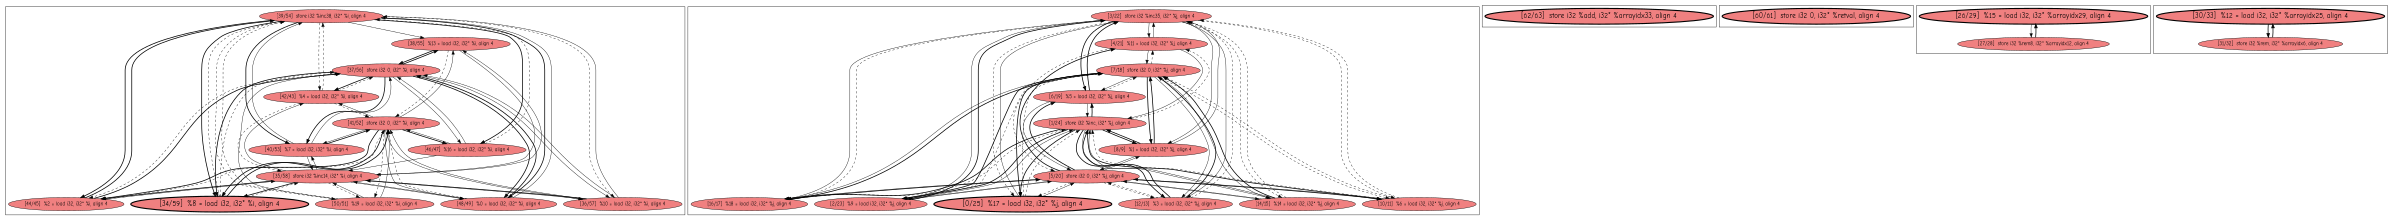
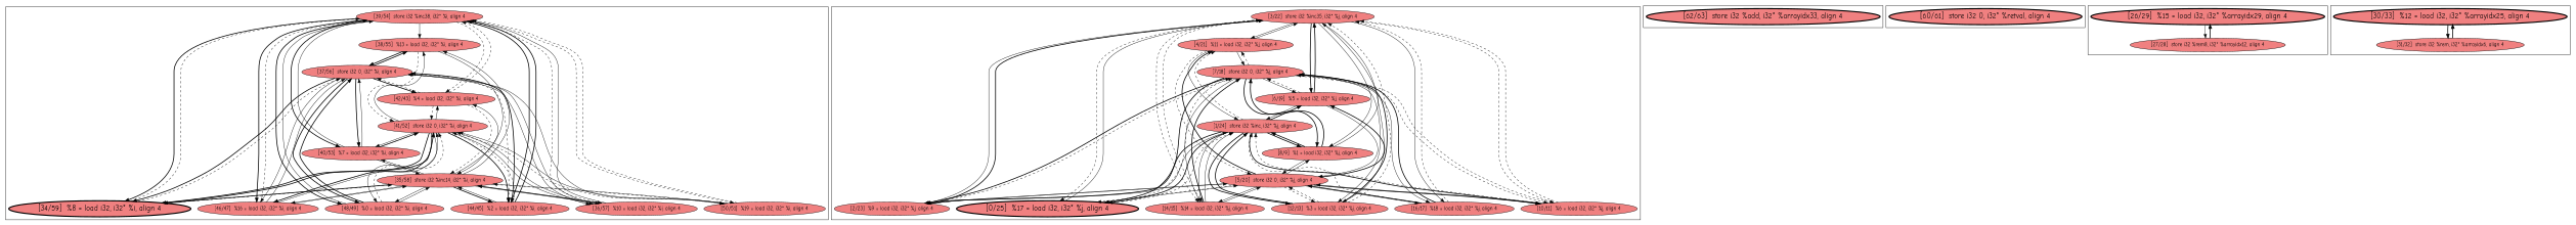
  digraph {
    fontname="Comic Neue"
    node [fillcolor=lightcoral fontname="Comic Neue" shape=ellipse style=filled]
    edge [fontname="Comic Neue" style=solid]
    n1 [label="[39/54]  store i32 %inc38, i32* %i, align 4"]
    n2 [label="[38/55]  %13 = load i32, i32* %i, align 4"]
    n3 [fontsize=20 label="[34/59]  %8 = load i32, i32* %i, align 4" penwidth=3.0]
    n4 [label="[48/49]  %0 = load i32, i32* %i, align 4"]
    n5 [label="[36/57]  %10 = load i32, i32* %i, align 4"]
    n6 [label="[44/45]  %2 = load i32, i32* %i, align 4"]
    n7 [label="[50/51]  %19 = load i32, i32* %i, align 4"]
    n8 [label="[46/47]  %16 = load i32, i32* %i, align 4"]
    n9 [label="[40/53]  %7 = load i32, i32* %i, align 4"]
    n10 [label="[42/43]  %4 = load i32, i32* %i, align 4"]
    n11 [label="[37/56]  store i32 0, i32* %i, align 4"]
    n12 [label="[35/58]  store i32 %inc14, i32* %i, align 4"]
    n13 [label="[41/52]  store i32 0, i32* %i, align 4"]
    n14 [label="[3/22]  store i32 %inc35, i32* %j, align 4"]
    n15 [label="[4/21]  %11 = load i32, i32* %j, align 4"]
    n16 [label="[2/23]  %9 = load i32, i32* %j, align 4"]
    n17 [label="[12/13]  %3 = load i32, i32* %j, align 4"]
    n18 [label="[14/15]  %14 = load i32, i32* %j, align 4"]
    n19 [label="[10/11]  %6 = load i32, i32* %j, align 4"]
    n20 [label="[16/17]  %18 = load i32, i32* %j, align 4"]
    n21 [fontsize=20 label="[0/25]  %17 = load i32, i32* %j, align 4" penwidth=3.0]
    n22 [label="[8/9]  %1 = load i32, i32* %j, align 4"]
    n23 [label="[6/19]  %5 = load i32, i32* %j, align 4"]
    n24 [label="[5/20]  store i32 0, i32* %j, align 4"]
    n25 [label="[1/24]  store i32 %inc, i32* %j, align 4"]
    n26 [label="[7/18]  store i32 0, i32* %j, align 4"]
    n27 [fontsize=20 label="[62/63]  store i32 %add, i32* %arrayidx33, align 4" penwidth=3.0]
    n28 [fontsize=20 label="[60/61]  store i32 0, i32* %retval, align 4" penwidth=3.0]
    n29 [fontsize=20 label="[26/29]  %15 = load i32, i32* %arrayidx29, align 4" penwidth=3.0]
    n30 [label="[27/28]  store i32 %rem8, i32* %arrayidx12, align 4"]
    n31 [fontsize=20 label="[30/33]  %12 = load i32, i32* %arrayidx25, align 4" penwidth=3.0]
    n32 [label="[31/32]  store i32 %rem, i32* %arrayidx6, align 4"]
    subgraph cluster_1 {
      n1
      n2
      n3
      n4
      n5
      n6
      n7
      n8
      n9
      n10
      n11
      n12
      n13
    }
    subgraph cluster_2 {
      n14
      n15
      n16
      n17
      n18
      n19
      n20
      n21
      n22
      n23
      n24
      n25
      n26
    }
    subgraph cluster_3 {
      n27
    }
    subgraph cluster_4 {
      n28
    }
    subgraph cluster_5 {
      n29
      n30
    }
    subgraph cluster_6 {
      n31
      n32
    }
    n1 -> n2
    n1 -> n3 [style=bold]
    n1 -> n4 [style=bold]
    n1 -> n5 [style=dashed]
    n1 -> n6 [style=bold]
    n1 -> n7 [style=dashed]
    n1 -> n8 [style=bold]
    n1 -> n9 [style=bold]
    n1 -> n10 [style=dashed]
    n2 -> n11 [style=bold]
    n2 -> n12
    n2 -> n13 [style=dashed]
    n3 -> n1 [style=dashed]
    n3 -> n11 [style=dashed]
    n3 -> n12 [style=dashed]
    n3 -> n13 [style=bold]
    n4 -> n1
    n4 -> n11 [style=bold]
    n4 -> n12
    n4 -> n13 [style=dashed]
    n5 -> n1
    n5 -> n11
    n5 -> n12 [style=bold]
    n5 -> n13
    n6 -> n1 [style=bold]
    n6 -> n11 [style=bold]
    n6 -> n12
    n6 -> n13 [style=dashed]
    n7 -> n1 [style=dashed]
    n7 -> n11
    n7 -> n12
    n7 -> n13
    n8 -> n1 [style=dashed]
    n8 -> n11
    n8 -> n12
    n8 -> n13
    n9 -> n1
    n9 -> n11
    n9 -> n12
    n9 -> n13 [style=bold]
    n10 -> n1 [style=dashed]
    n10 -> n11 [style=dashed]
    n10 -> n12 [style=dashed]
    n10 -> n13 [style=dashed]
    n11 -> n2 [style=bold]
    n11 -> n3 [style=bold]
    n11 -> n4 [style=bold]
    n11 -> n5
    n11 -> n6 [style=dashed]
    n11 -> n8
    n11 -> n9 [style=bold]
    n11 -> n10 [style=bold]
    n12 -> n2
    n12 -> n3 [style=bold]
    n12 -> n4
    n12 -> n5
    n12 -> n6 [style=bold]
    n12 -> n7 [style=dashed]
+   n12 -> n8
    n12 -> n9
    n12 -> n10
    n13 -> n2
    n13 -> n3 [style=bold]
    n13 -> n4
    n13 -> n5
    n13 -> n6 [style=bold]
    n13 -> n7 [style=dashed]
    n13 -> n8 [style=bold]
    n13 -> n9
    n13 -> n10
    n14 -> n15
    n14 -> n16
    n14 -> n17
    n14 -> n18 [style=dashed]
    n14 -> n19 [style=dashed]
    n14 -> n20
    n14 -> n21 [style=dashed]
    n14 -> n22
    n14 -> n23 [style=bold]
    n15 -> n14
    n15 -> n24 [style=dashed]
    n15 -> n25
    n15 -> n26
    n16 -> n14 [style=bold]
    n16 -> n24
    n16 -> n25
    n16 -> n26 [style=dashed]
    n17 -> n14 [style=dashed]
    n17 -> n24 [style=dashed]
    n17 -> n25 [style=bold]
    n17 -> n26 [style=bold]
    n18 -> n14 [style=dashed]
    n18 -> n24
    n18 -> n25
    n18 -> n26 [style=bold]
    n19 -> n14 [style=dashed]
    n19 -> n24
    n19 -> n25 [style=dashed]
    n19 -> n26 [style=dashed]
    n20 -> n14 [style=dashed]
    n20 -> n24 [style=bold]
    n20 -> n25 [style=dashed]
    n20 -> n26 [style=bold]
    n21 -> n14
    n21 -> n24
    n21 -> n25 [style=dashed]
    n21 -> n26 [style=dashed]
    n22 -> n14
    n22 -> n24
    n22 -> n25 [style=bold]
    n22 -> n26 [style=bold]
    n23 -> n14 [style=bold]
    n23 -> n24
    n23 -> n25
    n23 -> n26 [style=dashed]
    n24 -> n15 [style=bold]
    n24 -> n16
    n24 -> n17 [style=dashed]
    n24 -> n18
    n24 -> n19 [style=bold]
    n24 -> n20
    n24 -> n21 [style=dashed]
    n24 -> n22
    n24 -> n23 [style=bold]
    n25 -> n15 [style=dashed]
    n25 -> n16 [style=bold]
    n25 -> n17 [style=bold]
    n25 -> n18
    n25 -> n19 [style=bold]
-   n25 -> n20 [style=bold]
    n25 -> n21 [style=bold]
    n25 -> n22 [style=bold]
    n25 -> n23 [style=bold]
    n26 -> n15 [style=dashed]
    n26 -> n16 [style=bold]
    n26 -> n17
    n26 -> n18
    n26 -> n19 [style=dashed]
    n26 -> n20
    n26 -> n21 [style=bold]
    n26 -> n22 [style=bold]
    n26 -> n23
    n29 -> n30
    n30 -> n29 [style=bold]
    n31 -> n32 [style=bold]
    n32 -> n31 [style=bold]
  }
